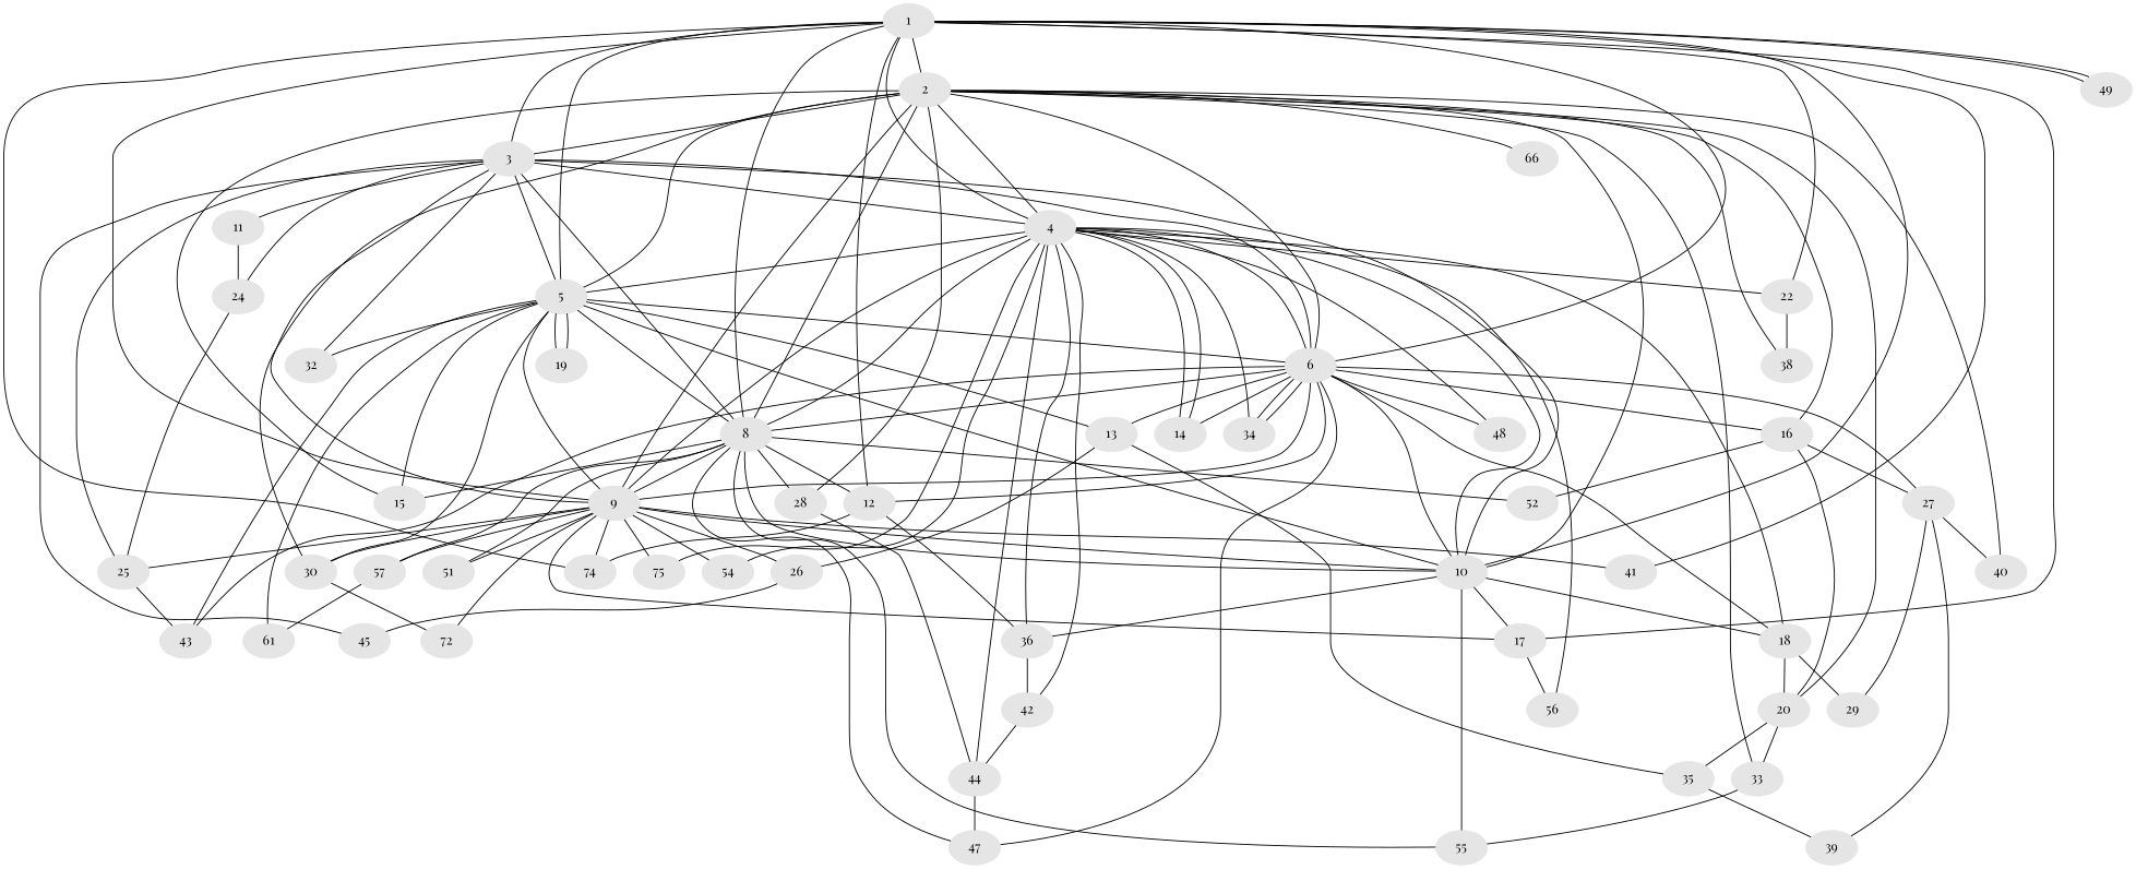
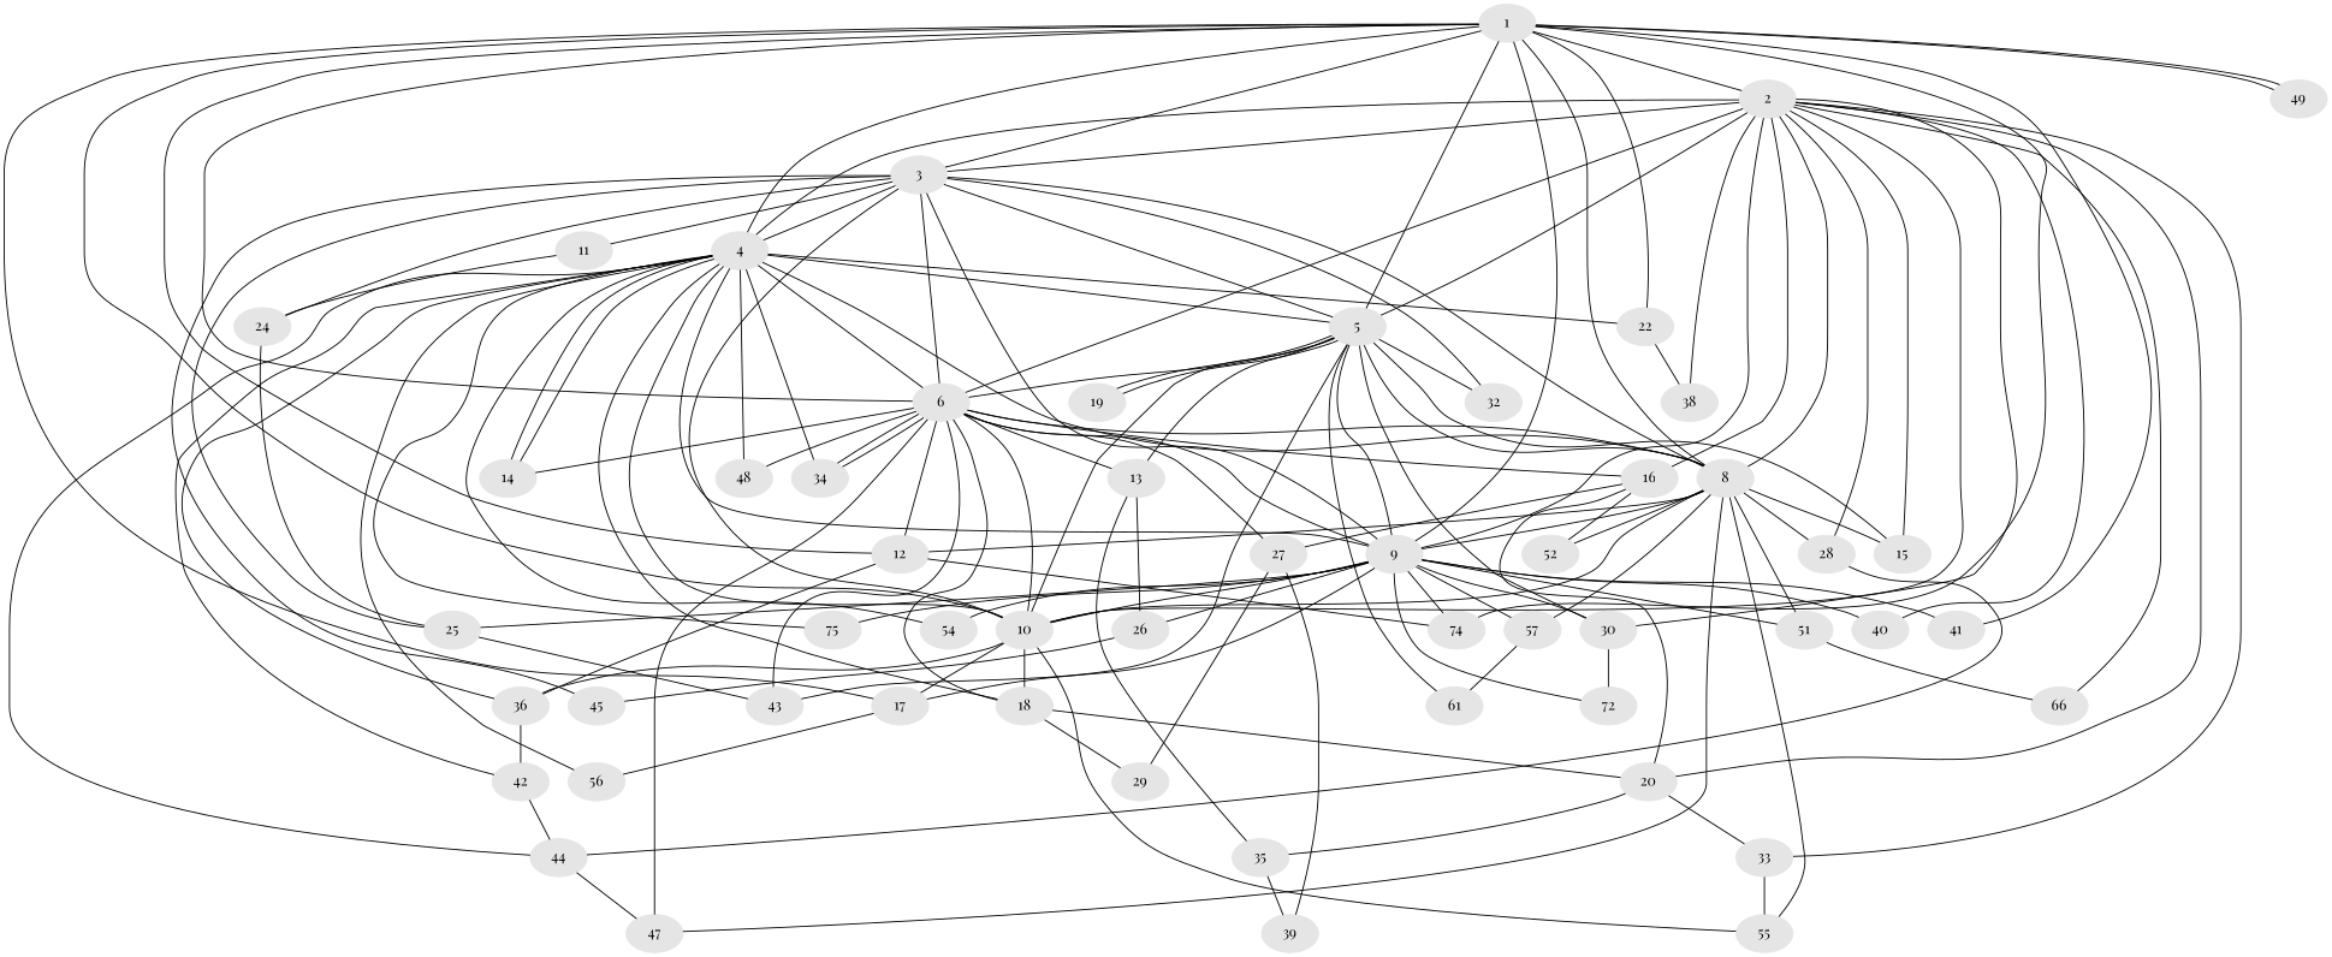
  graph {
    fontname="Playfair Display"
    node [color=gray90 fontname="Playfair Display" style=filled]
    edge [fontname="Playfair Display"]
    1 [super="+53"]
    2 [super="+7"]
    3 [super="+21"]
    4 [super="+58"]
    5 [super="+37"]
    6 [super="+46"]
    8 [super="+31"]
    9 [super="+62"]
    10
    12 [super="+64"]
    17 [super="+69"]
    22
    41
    49
    74 [super="+78"]
    15 [super="+23"]
    16
    20 [super="+50"]
    28 [super="+67"]
    30 [super="+73"]
    33
    38
    40
    66
    11
    24
    25 [super="+65"]
    32
    45
    14 [super="+59"]
    18
    34 [super="+71"]
    36 [super="+68"]
    42
    44
    48
    54
    56
    75
    13
    19
    43 [super="+60"]
    61
    27
    47 [super="+77"]
    51
    52
    55 [super="+76"]
    57
    26 [super="+63"]
    72
    35
    29 [super="+70"]
    39
    1 -- 2 [weight=2]
    1 -- 3
    1 -- 4 [weight=2]
    1 -- 5
    1 -- 6
    1 -- 8
    1 -- 9 [weight=2]
    1 -- 10
    1 -- 12
    1 -- 17
    1 -- 22
    1 -- 41
    1 -- 49
    1 -- 49
    1 -- 74
    2 -- 3 [weight=2]
    2 -- 4 [weight=2]
    2 -- 5 [weight=2]
    2 -- 6 [weight=2]
    2 -- 8 [weight=3]
    2 -- 9 [weight=2]
    2 -- 10 [weight=2]
    2 -- 15
    2 -- 16
    2 -- 20
    2 -- 28
    2 -- 30
    2 -- 33
    2 -- 38
    2 -- 40
    2 -- 66
    3 -- 4 [weight=2]
    3 -- 5
    3 -- 6
    3 -- 8
    3 -- 9
    3 -- 10
    3 -- 11
    3 -- 24
    3 -- 25
    3 -- 32
    3 -- 45
    4 -- 5
    4 -- 6
    4 -- 8
    4 -- 9
    4 -- 10
    4 -- 22
    4 -- 14
    4 -- 14
    4 -- 18
    4 -- 34
    4 -- 36
    4 -- 42
    4 -- 44
    4 -- 48
    4 -- 54
    4 -- 56
    4 -- 75
    5 -- 6
    5 -- 8
    5 -- 9 [weight=2]
    5 -- 10
    5 -- 15
    5 -- 30
    5 -- 32
    5 -- 13
    5 -- 19
    5 -- 19
    5 -- 43
    5 -- 61
    6 -- 8
    6 -- 9
    6 -- 10
    6 -- 12
    6 -- 16
    6 -- 14
    6 -- 18
    6 -- 34
    6 -- 34
    6 -- 48
    6 -- 13
    6 -- 43
    6 -- 27
    6 -- 47
    8 -- 9
    8 -- 10
    8 -- 12
    8 -- 15
    8 -- 28
    8 -- 47
    8 -- 51
    8 -- 52
    8 -- 55
    8 -- 57
    9 -- 10
    9 -- 17
    9 -- 41
    9 -- 74
    9 -- 30
-   27 -- 40
+   9 -- 40
    9 -- 25
    9 -- 54
    9 -- 75
    9 -- 51
    9 -- 57
    9 -- 26 [weight=2]
    9 -- 72
    10 -- 17
    10 -- 18
    10 -- 36
    10 -- 55
    12 -- 74
    12 -- 36
    17 -- 56
    22 -- 38
    16 -- 20
    16 -- 27
    16 -- 52
    20 -- 33
    20 -- 35
    28 -- 44
    30 -- 72
    33 -- 55
    11 -- 24
    24 -- 25
    25 -- 43
    18 -- 20
    18 -- 29 [weight=2]
    36 -- 42
    42 -- 44
    44 -- 47
    13 -- 26
    13 -- 35
    27 -- 29
    27 -- 39
+   51 -- 66
    57 -- 61
    26 -- 45
    35 -- 39
  }
